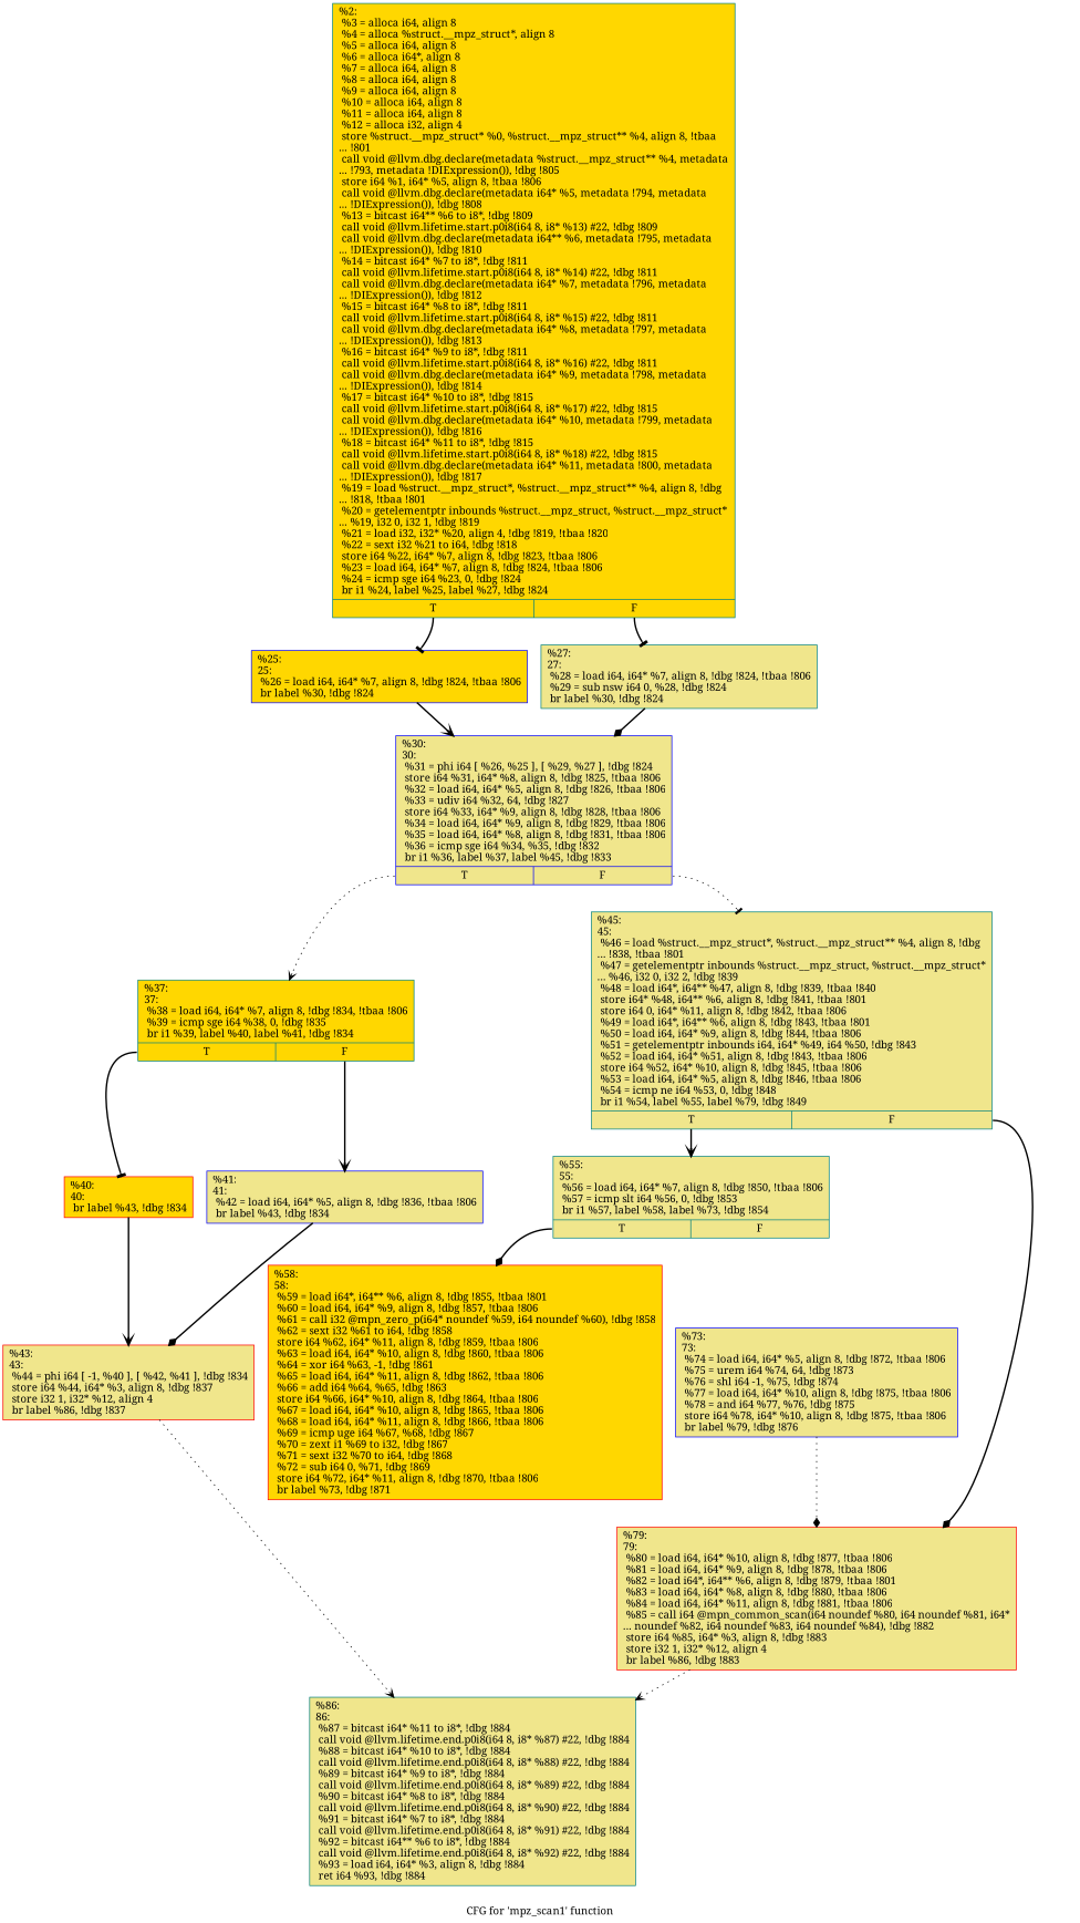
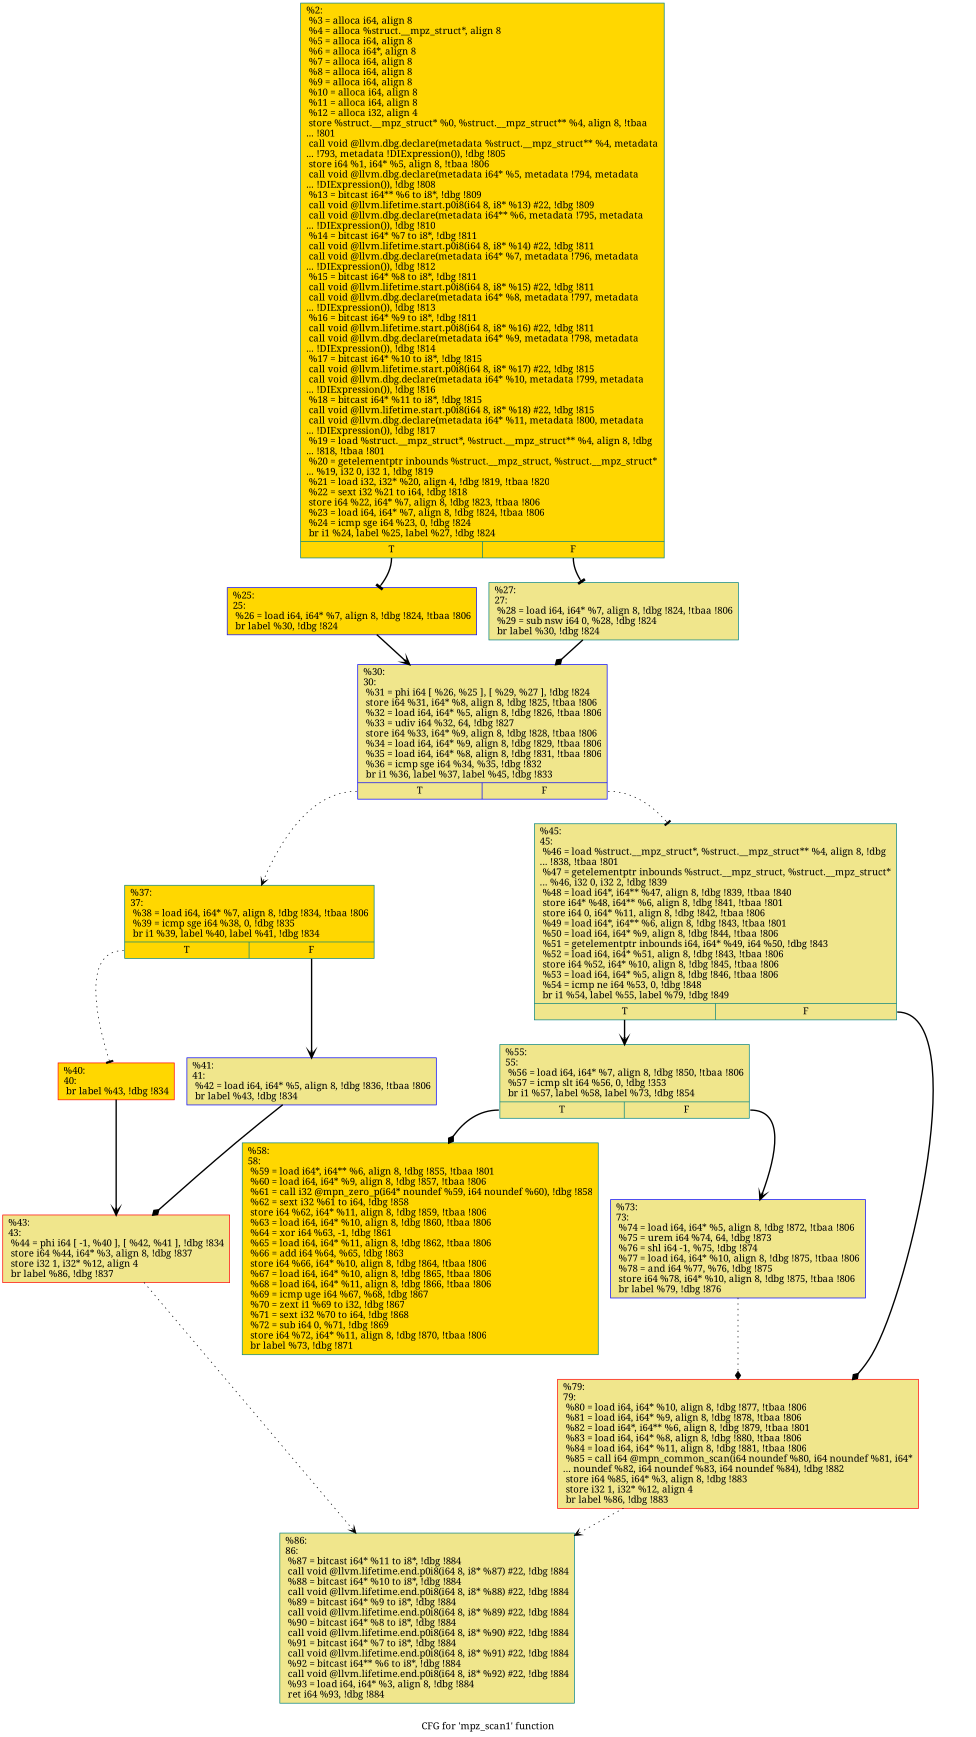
  digraph {
    fontname="Noto Serif"
    label="CFG for 'mpz_scan1' function"
    node [color=teal fillcolor=khaki fontname="Noto Serif" shape=record style=filled]
    edge [arrowhead=vee fontname="Noto Serif" style=bold]
    n1 [fillcolor=gold label="{%2:\l  %3 = alloca i64, align 8\l  %4 = alloca %struct.__mpz_struct*, align 8\l  %5 = alloca i64, align 8\l  %6 = alloca i64*, align 8\l  %7 = alloca i64, align 8\l  %8 = alloca i64, align 8\l  %9 = alloca i64, align 8\l  %10 = alloca i64, align 8\l  %11 = alloca i64, align 8\l  %12 = alloca i32, align 4\l  store %struct.__mpz_struct* %0, %struct.__mpz_struct** %4, align 8, !tbaa\l... !801\l  call void @llvm.dbg.declare(metadata %struct.__mpz_struct** %4, metadata\l... !793, metadata !DIExpression()), !dbg !805\l  store i64 %1, i64* %5, align 8, !tbaa !806\l  call void @llvm.dbg.declare(metadata i64* %5, metadata !794, metadata\l... !DIExpression()), !dbg !808\l  %13 = bitcast i64** %6 to i8*, !dbg !809\l  call void @llvm.lifetime.start.p0i8(i64 8, i8* %13) #22, !dbg !809\l  call void @llvm.dbg.declare(metadata i64** %6, metadata !795, metadata\l... !DIExpression()), !dbg !810\l  %14 = bitcast i64* %7 to i8*, !dbg !811\l  call void @llvm.lifetime.start.p0i8(i64 8, i8* %14) #22, !dbg !811\l  call void @llvm.dbg.declare(metadata i64* %7, metadata !796, metadata\l... !DIExpression()), !dbg !812\l  %15 = bitcast i64* %8 to i8*, !dbg !811\l  call void @llvm.lifetime.start.p0i8(i64 8, i8* %15) #22, !dbg !811\l  call void @llvm.dbg.declare(metadata i64* %8, metadata !797, metadata\l... !DIExpression()), !dbg !813\l  %16 = bitcast i64* %9 to i8*, !dbg !811\l  call void @llvm.lifetime.start.p0i8(i64 8, i8* %16) #22, !dbg !811\l  call void @llvm.dbg.declare(metadata i64* %9, metadata !798, metadata\l... !DIExpression()), !dbg !814\l  %17 = bitcast i64* %10 to i8*, !dbg !815\l  call void @llvm.lifetime.start.p0i8(i64 8, i8* %17) #22, !dbg !815\l  call void @llvm.dbg.declare(metadata i64* %10, metadata !799, metadata\l... !DIExpression()), !dbg !816\l  %18 = bitcast i64* %11 to i8*, !dbg !815\l  call void @llvm.lifetime.start.p0i8(i64 8, i8* %18) #22, !dbg !815\l  call void @llvm.dbg.declare(metadata i64* %11, metadata !800, metadata\l... !DIExpression()), !dbg !817\l  %19 = load %struct.__mpz_struct*, %struct.__mpz_struct** %4, align 8, !dbg\l... !818, !tbaa !801\l  %20 = getelementptr inbounds %struct.__mpz_struct, %struct.__mpz_struct*\l... %19, i32 0, i32 1, !dbg !819\l  %21 = load i32, i32* %20, align 4, !dbg !819, !tbaa !820\l  %22 = sext i32 %21 to i64, !dbg !818\l  store i64 %22, i64* %7, align 8, !dbg !823, !tbaa !806\l  %23 = load i64, i64* %7, align 8, !dbg !824, !tbaa !806\l  %24 = icmp sge i64 %23, 0, !dbg !824\l  br i1 %24, label %25, label %27, !dbg !824\l|{<s0>T|<s1>F}}"]
    n2 [color=blue fillcolor=gold label="{%25:\l25:                                               \l  %26 = load i64, i64* %7, align 8, !dbg !824, !tbaa !806\l  br label %30, !dbg !824\l}"]
    n3 [label="{%27:\l27:                                               \l  %28 = load i64, i64* %7, align 8, !dbg !824, !tbaa !806\l  %29 = sub nsw i64 0, %28, !dbg !824\l  br label %30, !dbg !824\l}"]
    n4 [color=blue label="{%30:\l30:                                               \l  %31 = phi i64 [ %26, %25 ], [ %29, %27 ], !dbg !824\l  store i64 %31, i64* %8, align 8, !dbg !825, !tbaa !806\l  %32 = load i64, i64* %5, align 8, !dbg !826, !tbaa !806\l  %33 = udiv i64 %32, 64, !dbg !827\l  store i64 %33, i64* %9, align 8, !dbg !828, !tbaa !806\l  %34 = load i64, i64* %9, align 8, !dbg !829, !tbaa !806\l  %35 = load i64, i64* %8, align 8, !dbg !831, !tbaa !806\l  %36 = icmp sge i64 %34, %35, !dbg !832\l  br i1 %36, label %37, label %45, !dbg !833\l|{<s0>T|<s1>F}}"]
    n5 [fillcolor=gold label="{%37:\l37:                                               \l  %38 = load i64, i64* %7, align 8, !dbg !834, !tbaa !806\l  %39 = icmp sge i64 %38, 0, !dbg !835\l  br i1 %39, label %40, label %41, !dbg !834\l|{<s0>T|<s1>F}}"]
    n6 [label="{%45:\l45:                                               \l  %46 = load %struct.__mpz_struct*, %struct.__mpz_struct** %4, align 8, !dbg\l... !838, !tbaa !801\l  %47 = getelementptr inbounds %struct.__mpz_struct, %struct.__mpz_struct*\l... %46, i32 0, i32 2, !dbg !839\l  %48 = load i64*, i64** %47, align 8, !dbg !839, !tbaa !840\l  store i64* %48, i64** %6, align 8, !dbg !841, !tbaa !801\l  store i64 0, i64* %11, align 8, !dbg !842, !tbaa !806\l  %49 = load i64*, i64** %6, align 8, !dbg !843, !tbaa !801\l  %50 = load i64, i64* %9, align 8, !dbg !844, !tbaa !806\l  %51 = getelementptr inbounds i64, i64* %49, i64 %50, !dbg !843\l  %52 = load i64, i64* %51, align 8, !dbg !843, !tbaa !806\l  store i64 %52, i64* %10, align 8, !dbg !845, !tbaa !806\l  %53 = load i64, i64* %5, align 8, !dbg !846, !tbaa !806\l  %54 = icmp ne i64 %53, 0, !dbg !848\l  br i1 %54, label %55, label %79, !dbg !849\l|{<s0>T|<s1>F}}"]
    n7 [color=red fillcolor=gold label="{%40:\l40:                                               \l  br label %43, !dbg !834\l}"]
    n8 [color=blue label="{%41:\l41:                                               \l  %42 = load i64, i64* %5, align 8, !dbg !836, !tbaa !806\l  br label %43, !dbg !834\l}"]
-   n9 [label="{%55:\l55:                                               \l  %56 = load i64, i64* %7, align 8, !dbg !850, !tbaa !806\l  %57 = icmp slt i64 %56, 0, !dbg !853\l  br i1 %57, label %58, label %73, !dbg !854\l|{<s0>T|<s1>F}}"]
+   n9 [label="{%55:\l55:                                               \l  %56 = load i64, i64* %7, align 8, !dbg !850, !tbaa !806\l  %57 = icmp slt i64 %56, 0, !dbg !353\l  br i1 %57, label %58, label %73, !dbg !854\l|{<s0>T|<s1>F}}"]
    n10 [color=red label="{%79:\l79:                                               \l  %80 = load i64, i64* %10, align 8, !dbg !877, !tbaa !806\l  %81 = load i64, i64* %9, align 8, !dbg !878, !tbaa !806\l  %82 = load i64*, i64** %6, align 8, !dbg !879, !tbaa !801\l  %83 = load i64, i64* %8, align 8, !dbg !880, !tbaa !806\l  %84 = load i64, i64* %11, align 8, !dbg !881, !tbaa !806\l  %85 = call i64 @mpn_common_scan(i64 noundef %80, i64 noundef %81, i64*\l... noundef %82, i64 noundef %83, i64 noundef %84), !dbg !882\l  store i64 %85, i64* %3, align 8, !dbg !883\l  store i32 1, i32* %12, align 4\l  br label %86, !dbg !883\l}"]
    n11 [color=red label="{%43:\l43:                                               \l  %44 = phi i64 [ -1, %40 ], [ %42, %41 ], !dbg !834\l  store i64 %44, i64* %3, align 8, !dbg !837\l  store i32 1, i32* %12, align 4\l  br label %86, !dbg !837\l}"]
-   n12 [color=red fillcolor=gold label="{%58:\l58:                                               \l  %59 = load i64*, i64** %6, align 8, !dbg !855, !tbaa !801\l  %60 = load i64, i64* %9, align 8, !dbg !857, !tbaa !806\l  %61 = call i32 @mpn_zero_p(i64* noundef %59, i64 noundef %60), !dbg !858\l  %62 = sext i32 %61 to i64, !dbg !858\l  store i64 %62, i64* %11, align 8, !dbg !859, !tbaa !806\l  %63 = load i64, i64* %10, align 8, !dbg !860, !tbaa !806\l  %64 = xor i64 %63, -1, !dbg !861\l  %65 = load i64, i64* %11, align 8, !dbg !862, !tbaa !806\l  %66 = add i64 %64, %65, !dbg !863\l  store i64 %66, i64* %10, align 8, !dbg !864, !tbaa !806\l  %67 = load i64, i64* %10, align 8, !dbg !865, !tbaa !806\l  %68 = load i64, i64* %11, align 8, !dbg !866, !tbaa !806\l  %69 = icmp uge i64 %67, %68, !dbg !867\l  %70 = zext i1 %69 to i32, !dbg !867\l  %71 = sext i32 %70 to i64, !dbg !868\l  %72 = sub i64 0, %71, !dbg !869\l  store i64 %72, i64* %11, align 8, !dbg !870, !tbaa !806\l  br label %73, !dbg !871\l}"]
+   n12 [fillcolor=gold label="{%58:\l58:                                               \l  %59 = load i64*, i64** %6, align 8, !dbg !855, !tbaa !801\l  %60 = load i64, i64* %9, align 8, !dbg !857, !tbaa !806\l  %61 = call i32 @mpn_zero_p(i64* noundef %59, i64 noundef %60), !dbg !858\l  %62 = sext i32 %61 to i64, !dbg !858\l  store i64 %62, i64* %11, align 8, !dbg !859, !tbaa !806\l  %63 = load i64, i64* %10, align 8, !dbg !860, !tbaa !806\l  %64 = xor i64 %63, -1, !dbg !861\l  %65 = load i64, i64* %11, align 8, !dbg !862, !tbaa !806\l  %66 = add i64 %64, %65, !dbg !863\l  store i64 %66, i64* %10, align 8, !dbg !864, !tbaa !806\l  %67 = load i64, i64* %10, align 8, !dbg !865, !tbaa !806\l  %68 = load i64, i64* %11, align 8, !dbg !866, !tbaa !806\l  %69 = icmp uge i64 %67, %68, !dbg !867\l  %70 = zext i1 %69 to i32, !dbg !867\l  %71 = sext i32 %70 to i64, !dbg !868\l  %72 = sub i64 0, %71, !dbg !869\l  store i64 %72, i64* %11, align 8, !dbg !870, !tbaa !806\l  br label %73, !dbg !871\l}"]
    n13 [color=blue label="{%73:\l73:                                               \l  %74 = load i64, i64* %5, align 8, !dbg !872, !tbaa !806\l  %75 = urem i64 %74, 64, !dbg !873\l  %76 = shl i64 -1, %75, !dbg !874\l  %77 = load i64, i64* %10, align 8, !dbg !875, !tbaa !806\l  %78 = and i64 %77, %76, !dbg !875\l  store i64 %78, i64* %10, align 8, !dbg !875, !tbaa !806\l  br label %79, !dbg !876\l}"]
    n14 [label="{%86:\l86:                                               \l  %87 = bitcast i64* %11 to i8*, !dbg !884\l  call void @llvm.lifetime.end.p0i8(i64 8, i8* %87) #22, !dbg !884\l  %88 = bitcast i64* %10 to i8*, !dbg !884\l  call void @llvm.lifetime.end.p0i8(i64 8, i8* %88) #22, !dbg !884\l  %89 = bitcast i64* %9 to i8*, !dbg !884\l  call void @llvm.lifetime.end.p0i8(i64 8, i8* %89) #22, !dbg !884\l  %90 = bitcast i64* %8 to i8*, !dbg !884\l  call void @llvm.lifetime.end.p0i8(i64 8, i8* %90) #22, !dbg !884\l  %91 = bitcast i64* %7 to i8*, !dbg !884\l  call void @llvm.lifetime.end.p0i8(i64 8, i8* %91) #22, !dbg !884\l  %92 = bitcast i64** %6 to i8*, !dbg !884\l  call void @llvm.lifetime.end.p0i8(i64 8, i8* %92) #22, !dbg !884\l  %93 = load i64, i64* %3, align 8, !dbg !884\l  ret i64 %93, !dbg !884\l}"]
    n1 -> n2 [arrowhead=tee tailport=s0]
    n1 -> n3 [arrowhead=tee tailport=s1]
    n2 -> n4
    n3 -> n4 [arrowhead=diamond]
    n4 -> n5 [style=dotted tailport=s0]
    n4 -> n6 [arrowhead=tee style=dotted tailport=s1]
-   n5 -> n7 [arrowhead=tee tailport=s0]
+   n5 -> n7 [arrowhead=tee style=dotted tailport=s0]
    n5 -> n8 [tailport=s1]
    n6 -> n9 [tailport=s0]
    n6 -> n10 [arrowhead=diamond tailport=s1]
    n7 -> n11
    n8 -> n11 [arrowhead=diamond]
    n9 -> n12 [arrowhead=diamond tailport=s0]
+   n9 -> n13 [tailport=s1]
    n10 -> n14 [style=dotted]
    n11 -> n14 [style=dotted]
    n13 -> n10 [arrowhead=diamond style=dotted]
  }
